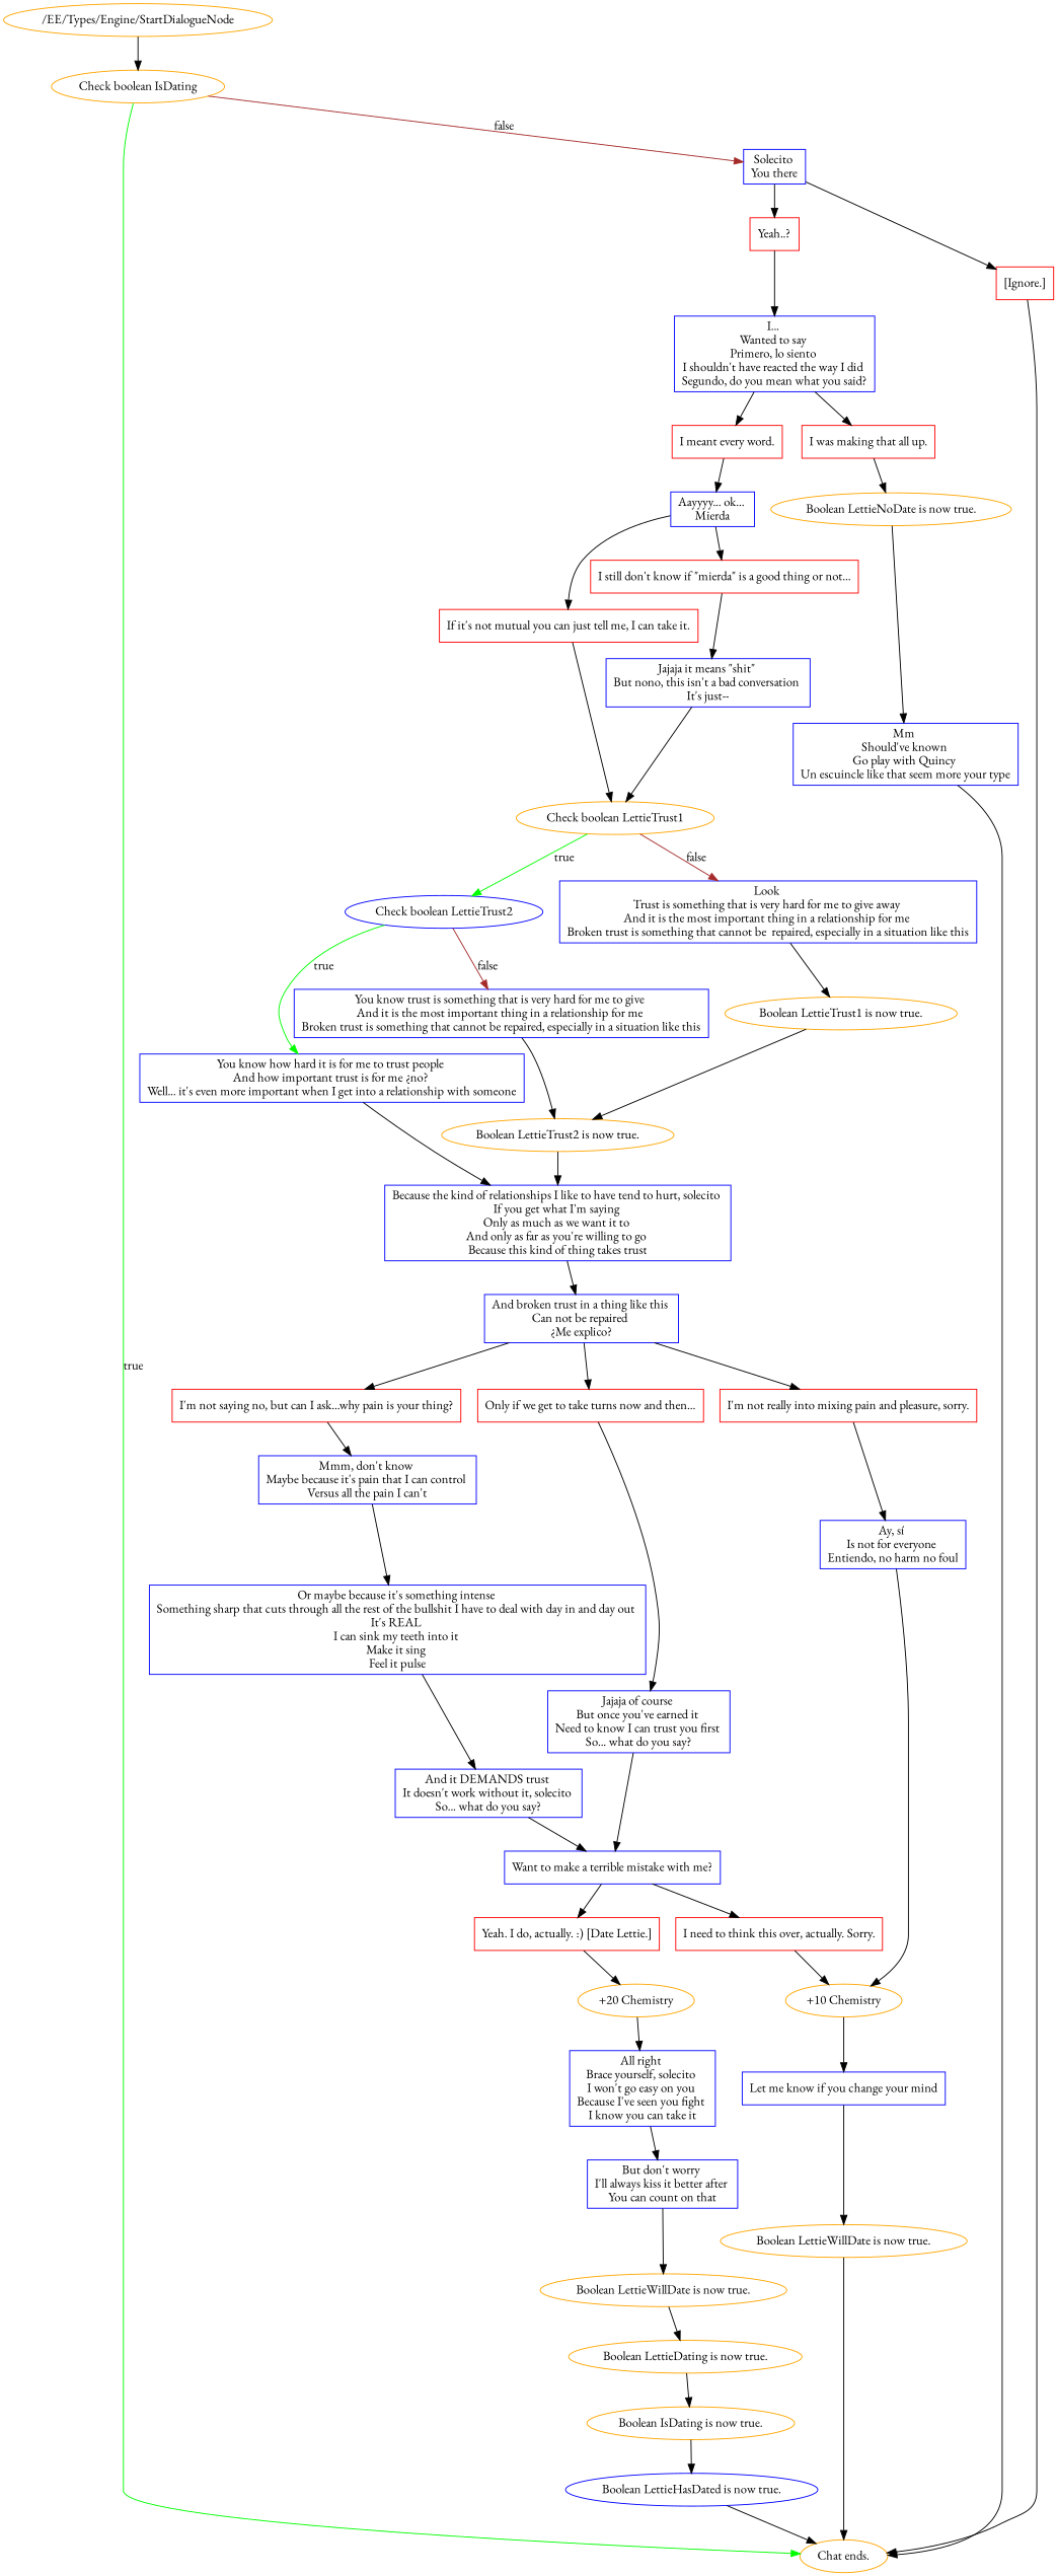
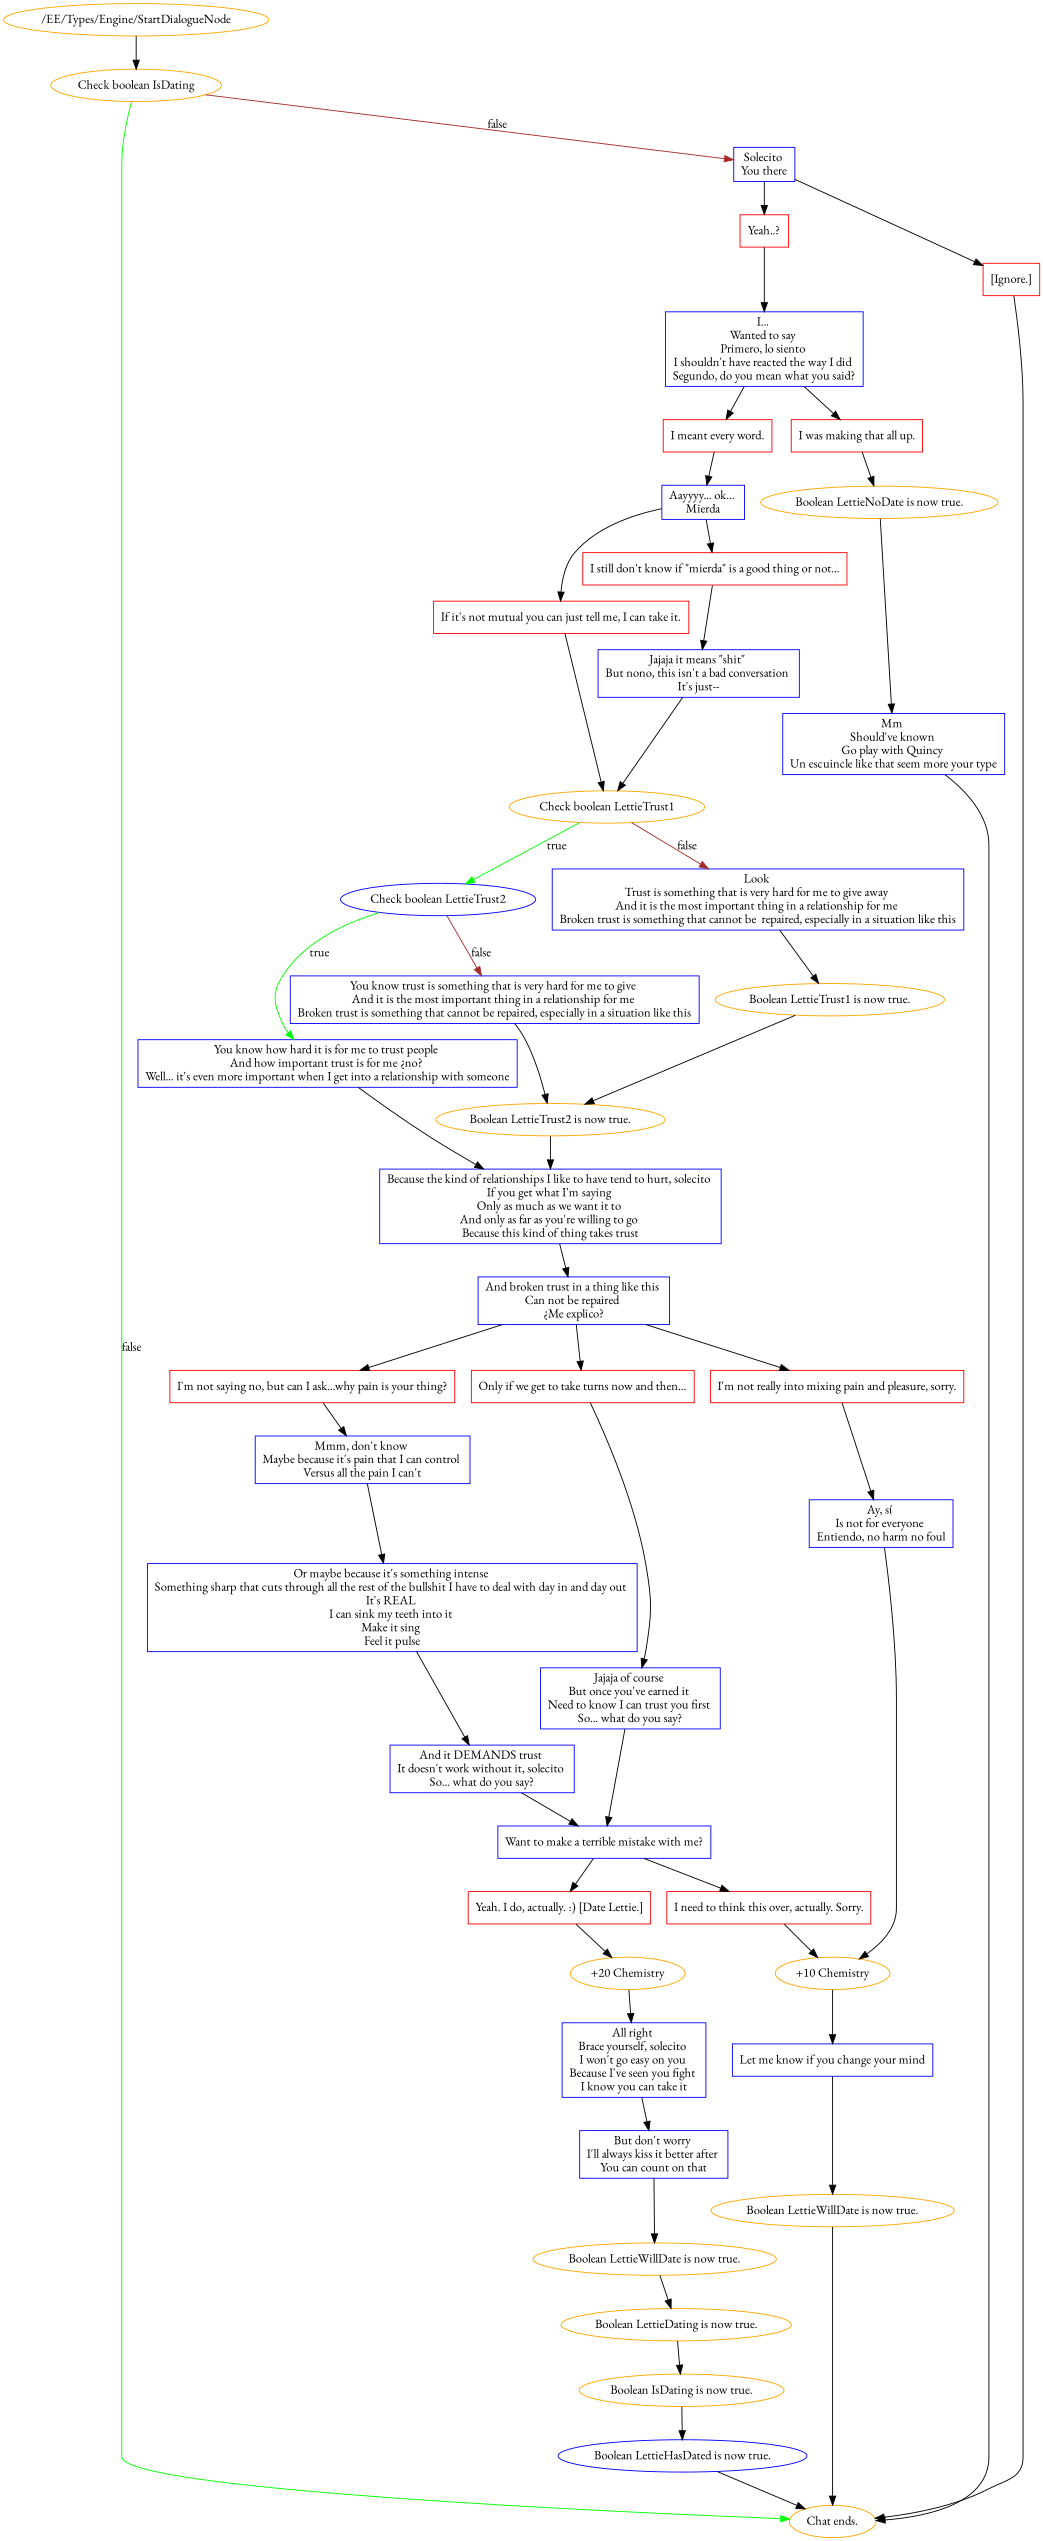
  digraph {
    fontname="EB Garamond"
    node [color=blue fontname="EB Garamond" shape=box]
    edge [fontname="EB Garamond"]
    n1 [color=orange label="/EE/Types/Engine/StartDialogueNode" shape=""]
    n2 [color=orange label="Check boolean IsDating" shape=""]
    "Chat ends." [color=orange shape=""]
    n4 [label="Solecito \nYou there"]
    n5 [color=red label="Yeah..?"]
    n6 [color=red label="[Ignore.]"]
    n7 [label="I... \nWanted to say \nPrimero, lo siento \nI shouldn't have reacted the way I did \nSegundo, do you mean what you said?"]
    n8 [color=red label="I meant every word."]
    n9 [color=red label="I was making that all up."]
    n10 [label="Aayyyy... ok... \nMierda"]
    n11 [color=orange label="Boolean LettieNoDate is now true." shape=""]
    n12 [color=red label="If it's not mutual you can just tell me, I can take it."]
    n13 [color=red label="I still don't know if \"mierda\" is a good thing or not..."]
    n14 [label="Mm \nShould've known \nGo play with Quincy \nUn escuincle like that seem more your type"]
    n15 [color=orange label="Check boolean LettieTrust1" shape=""]
    n16 [label="Jajaja it means \"shit\" \nBut nono, this isn't a bad conversation \nIt's just--"]
    n17 [label="Check boolean LettieTrust2" shape=""]
    n18 [label="Look \nTrust is something that is very hard for me to give away \nAnd it is the most important thing in a relationship for me \nBroken trust is something that cannot be  repaired, especially in a situation like this"]
    n19 [label="You know how hard it is for me to trust people \nAnd how important trust is for me ¿no? \nWell... it's even more important when I get into a relationship with someone"]
    n20 [label="You know trust is something that is very hard for me to give \nAnd it is the most important thing in a relationship for me \nBroken trust is something that cannot be repaired, especially in a situation like this"]
    n21 [color=orange label="Boolean LettieTrust1 is now true." shape=""]
    n22 [label="Because the kind of relationships I like to have tend to hurt, solecito \nIf you get what I'm saying \nOnly as much as we want it to \nAnd only as far as you're willing to go \nBecause this kind of thing takes trust"]
    n23 [color=orange label="Boolean LettieTrust2 is now true." shape=""]
    n24 [label="And broken trust in a thing like this \nCan not be repaired \n¿Me explico?"]
    n25 [color=red label="I'm not saying no, but can I ask...why pain is your thing?"]
    n26 [color=red label="Only if we get to take turns now and then..."]
    n27 [color=red label="I'm not really into mixing pain and pleasure, sorry."]
    n28 [label="Mmm, don't know \nMaybe because it's pain that I can control \nVersus all the pain I can't"]
    n29 [label="Jajaja of course \nBut once you've earned it \nNeed to know I can trust you first \nSo... what do you say?"]
    n30 [label="Ay, sí \nIs not for everyone \nEntiendo, no harm no foul"]
    n31 [label="Or maybe because it's something intense \nSomething sharp that cuts through all the rest of the bullshit I have to deal with day in and day out \nIt's REAL \nI can sink my teeth into it \nMake it sing \nFeel it pulse"]
    n32 [label="Want to make a terrible mistake with me?"]
    n33 [color=orange label="+10 Chemistry" shape=""]
    n34 [label="And it DEMANDS trust \nIt doesn't work without it, solecito \nSo... what do you say?"]
    n35 [color=red label="Yeah. I do, actually. :) [Date Lettie.]"]
    n36 [color=red label="I need to think this over, actually. Sorry."]
    n37 [label="Let me know if you change your mind"]
    n38 [color=orange label="+20 Chemistry" shape=""]
    n39 [color=orange label="Boolean LettieWillDate is now true." shape=""]
    n40 [label="All right \nBrace yourself, solecito \nI won't go easy on you \nBecause I've seen you fight \nI know you can take it"]
    n41 [label="But don't worry \nI'll always kiss it better after \nYou can count on that"]
    n42 [color=orange label="Boolean LettieWillDate is now true." shape=""]
    n43 [color=orange label="Boolean LettieDating is now true." shape=""]
    n44 [color=orange label="Boolean IsDating is now true." shape=""]
    n45 [label="Boolean LettieHasDated is now true." shape=""]
    n1 -> n2
-   n2 -> "Chat ends." [color=green label=true]
+   n2 -> "Chat ends." [color=green label=false]
    n2 -> n4 [color=brown label=false]
    n4 -> n5
    n4 -> n6
    n5 -> n7
    n6 -> "Chat ends."
    n7 -> n8
    n7 -> n9
    n8 -> n10
    n9 -> n11
    n10 -> n12
    n10 -> n13
    n11 -> n14
    n12 -> n15
    n13 -> n16
    n14 -> "Chat ends."
    n15 -> n17 [color=green label=true]
    n15 -> n18 [color=brown label=false]
    n16 -> n15
    n17 -> n19 [color=green label=true]
    n17 -> n20 [color=brown label=false]
    n18 -> n21
    n19 -> n22
    n20 -> n23
    n21 -> n23
    n22 -> n24
    n23 -> n22
    n24 -> n25
    n24 -> n26
    n24 -> n27
    n25 -> n28
    n26 -> n29
    n27 -> n30
    n28 -> n31
    n29 -> n32
    n30 -> n33
    n31 -> n34
    n32 -> n35
    n32 -> n36
    n33 -> n37
    n34 -> n32
    n35 -> n38
    n36 -> n33
    n37 -> n39
    n38 -> n40
    n39 -> "Chat ends."
    n40 -> n41
    n41 -> n42
    n42 -> n43
    n43 -> n44
    n44 -> n45
    n45 -> "Chat ends."
  }
